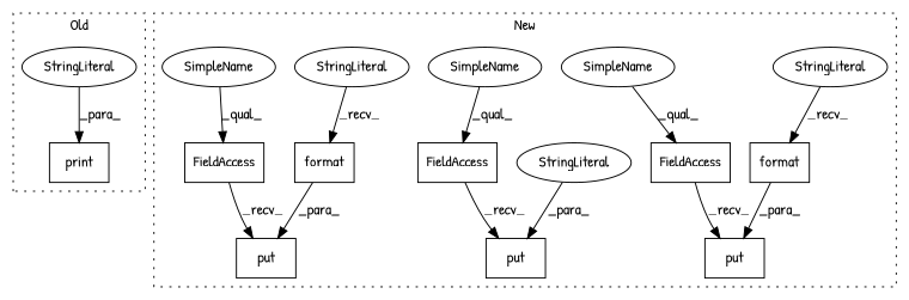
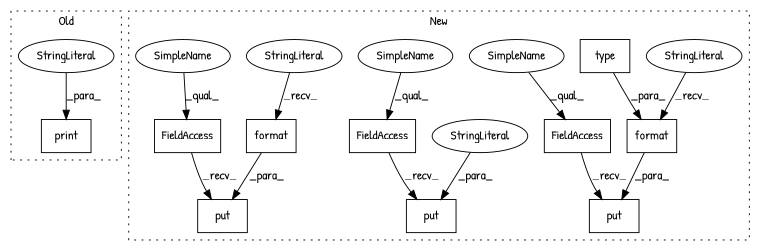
  digraph {
    fontname="Patrick Hand"
    node [a=32 l=16 s=1268 shape=box fontname="Patrick Hand"]
    edge [fontname="Patrick Hand"]
    n1 [l="6,1" label=print s="1129,1156"]
    n2 [a=45 l=21 label=StringLiteral s=1135 shape=ellipse]
    n3 [l="4,1" label=put s="1285,1337"]
    n4 [a=22 label=FieldAccess]
    n5 [a=22 label=FieldAccess s=1346]
    n6 [l="4,1" label=put s="1363,1402"]
    n7 [a=45 l=48 label=StringLiteral s=1289 shape=ellipse]
    n8 [a=22 label=FieldAccess s=1411]
    n9 [l="4,1" label=put s="1428,1461"]
    n10 [l="7,1" label=format s="1384,1401"]
    n11 [a=45 label=StringLiteral s=1367 shape=ellipse]
    n12 [l="7,1" label=format s="1449,1460"]
+   n13 [l="5,1" label=type s="1391,1400"]
    n14 [a=45 label=StringLiteral s=1432 shape=ellipse]
    n15 [a=42 l=4 label=SimpleName s=1346 shape=ellipse]
    n16 [a=42 l=4 label=SimpleName s=1411 shape=ellipse]
    n17 [a=42 l=4 label=SimpleName shape=ellipse]
    subgraph cluster_1 {
      label=Old
      style=dotted
      n1
      n2
    }
    subgraph cluster_2 {
      label=New
      style=dotted
      n3
      n4
      n5
      n6
      n7
      n8
      n9
      n10
      n11
      n12
+     n13
      n14
      n15
      n16
      n17
    }
    n2 -> n1 [label=_para_]
    n4 -> n3 [label=_recv_]
    n5 -> n6 [label=_recv_]
    n7 -> n3 [label=_para_]
    n8 -> n9 [label=_recv_]
    n10 -> n6 [label=_para_]
    n11 -> n10 [label=_recv_]
    n12 -> n9 [label=_para_]
+   n13 -> n10 [label=_para_]
    n14 -> n12 [label=_recv_]
    n15 -> n5 [label=_qual_]
    n16 -> n8 [label=_qual_]
    n17 -> n4 [label=_qual_]
  }
